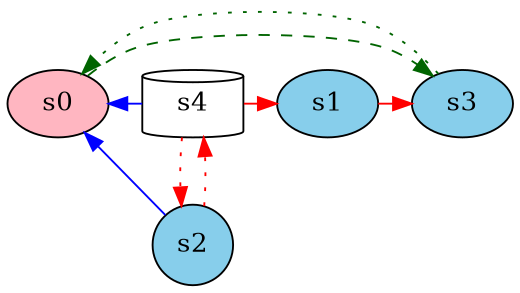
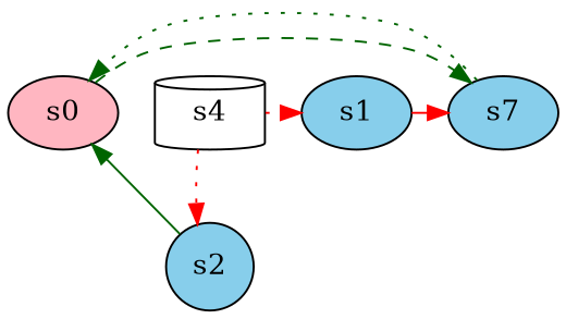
  digraph {
    node [fillcolor=skyblue player=0 shape=ellipse style=filled]
    edge [color=red style=dotted]
    s0 [fillcolor=lightpink player=1]
-   s3
+   s3 [label=s7]
    s1
    s2 [shape=circle]
    s4 [fillcolor=white shape=cylinder]
    s0 -> s3 [color=darkgreen constraint="!(time % 6 == 2)" style=dashed]
    s3 -> s0 [color=darkgreen constraint="time == 14"]
    s1 -> s3 [constraint="time % 3 == 2 || time % 5 == 4" style=solid]
-   s2 -> s0 [color=blue constraint="time == 11 || time == 15 || time == 21 || time == 23" style=solid]
-   s2 -> s4 [constraint="!(time % 4 == 0)"]
-   s4 -> s0 [color=blue constraint="time % 4 == 1 || time % 4 == 1" style=solid]
-   s4 -> s1 [constraint="time % 3 == 0" style=solid]
+   s2 -> s0 [color=darkgreen constraint="time == 11 || time == 15 || time == 21 || time == 23" style=solid]
+   s4 -> s1 [constraint="time % 3 == 0"]
    s4 -> s2
  }
